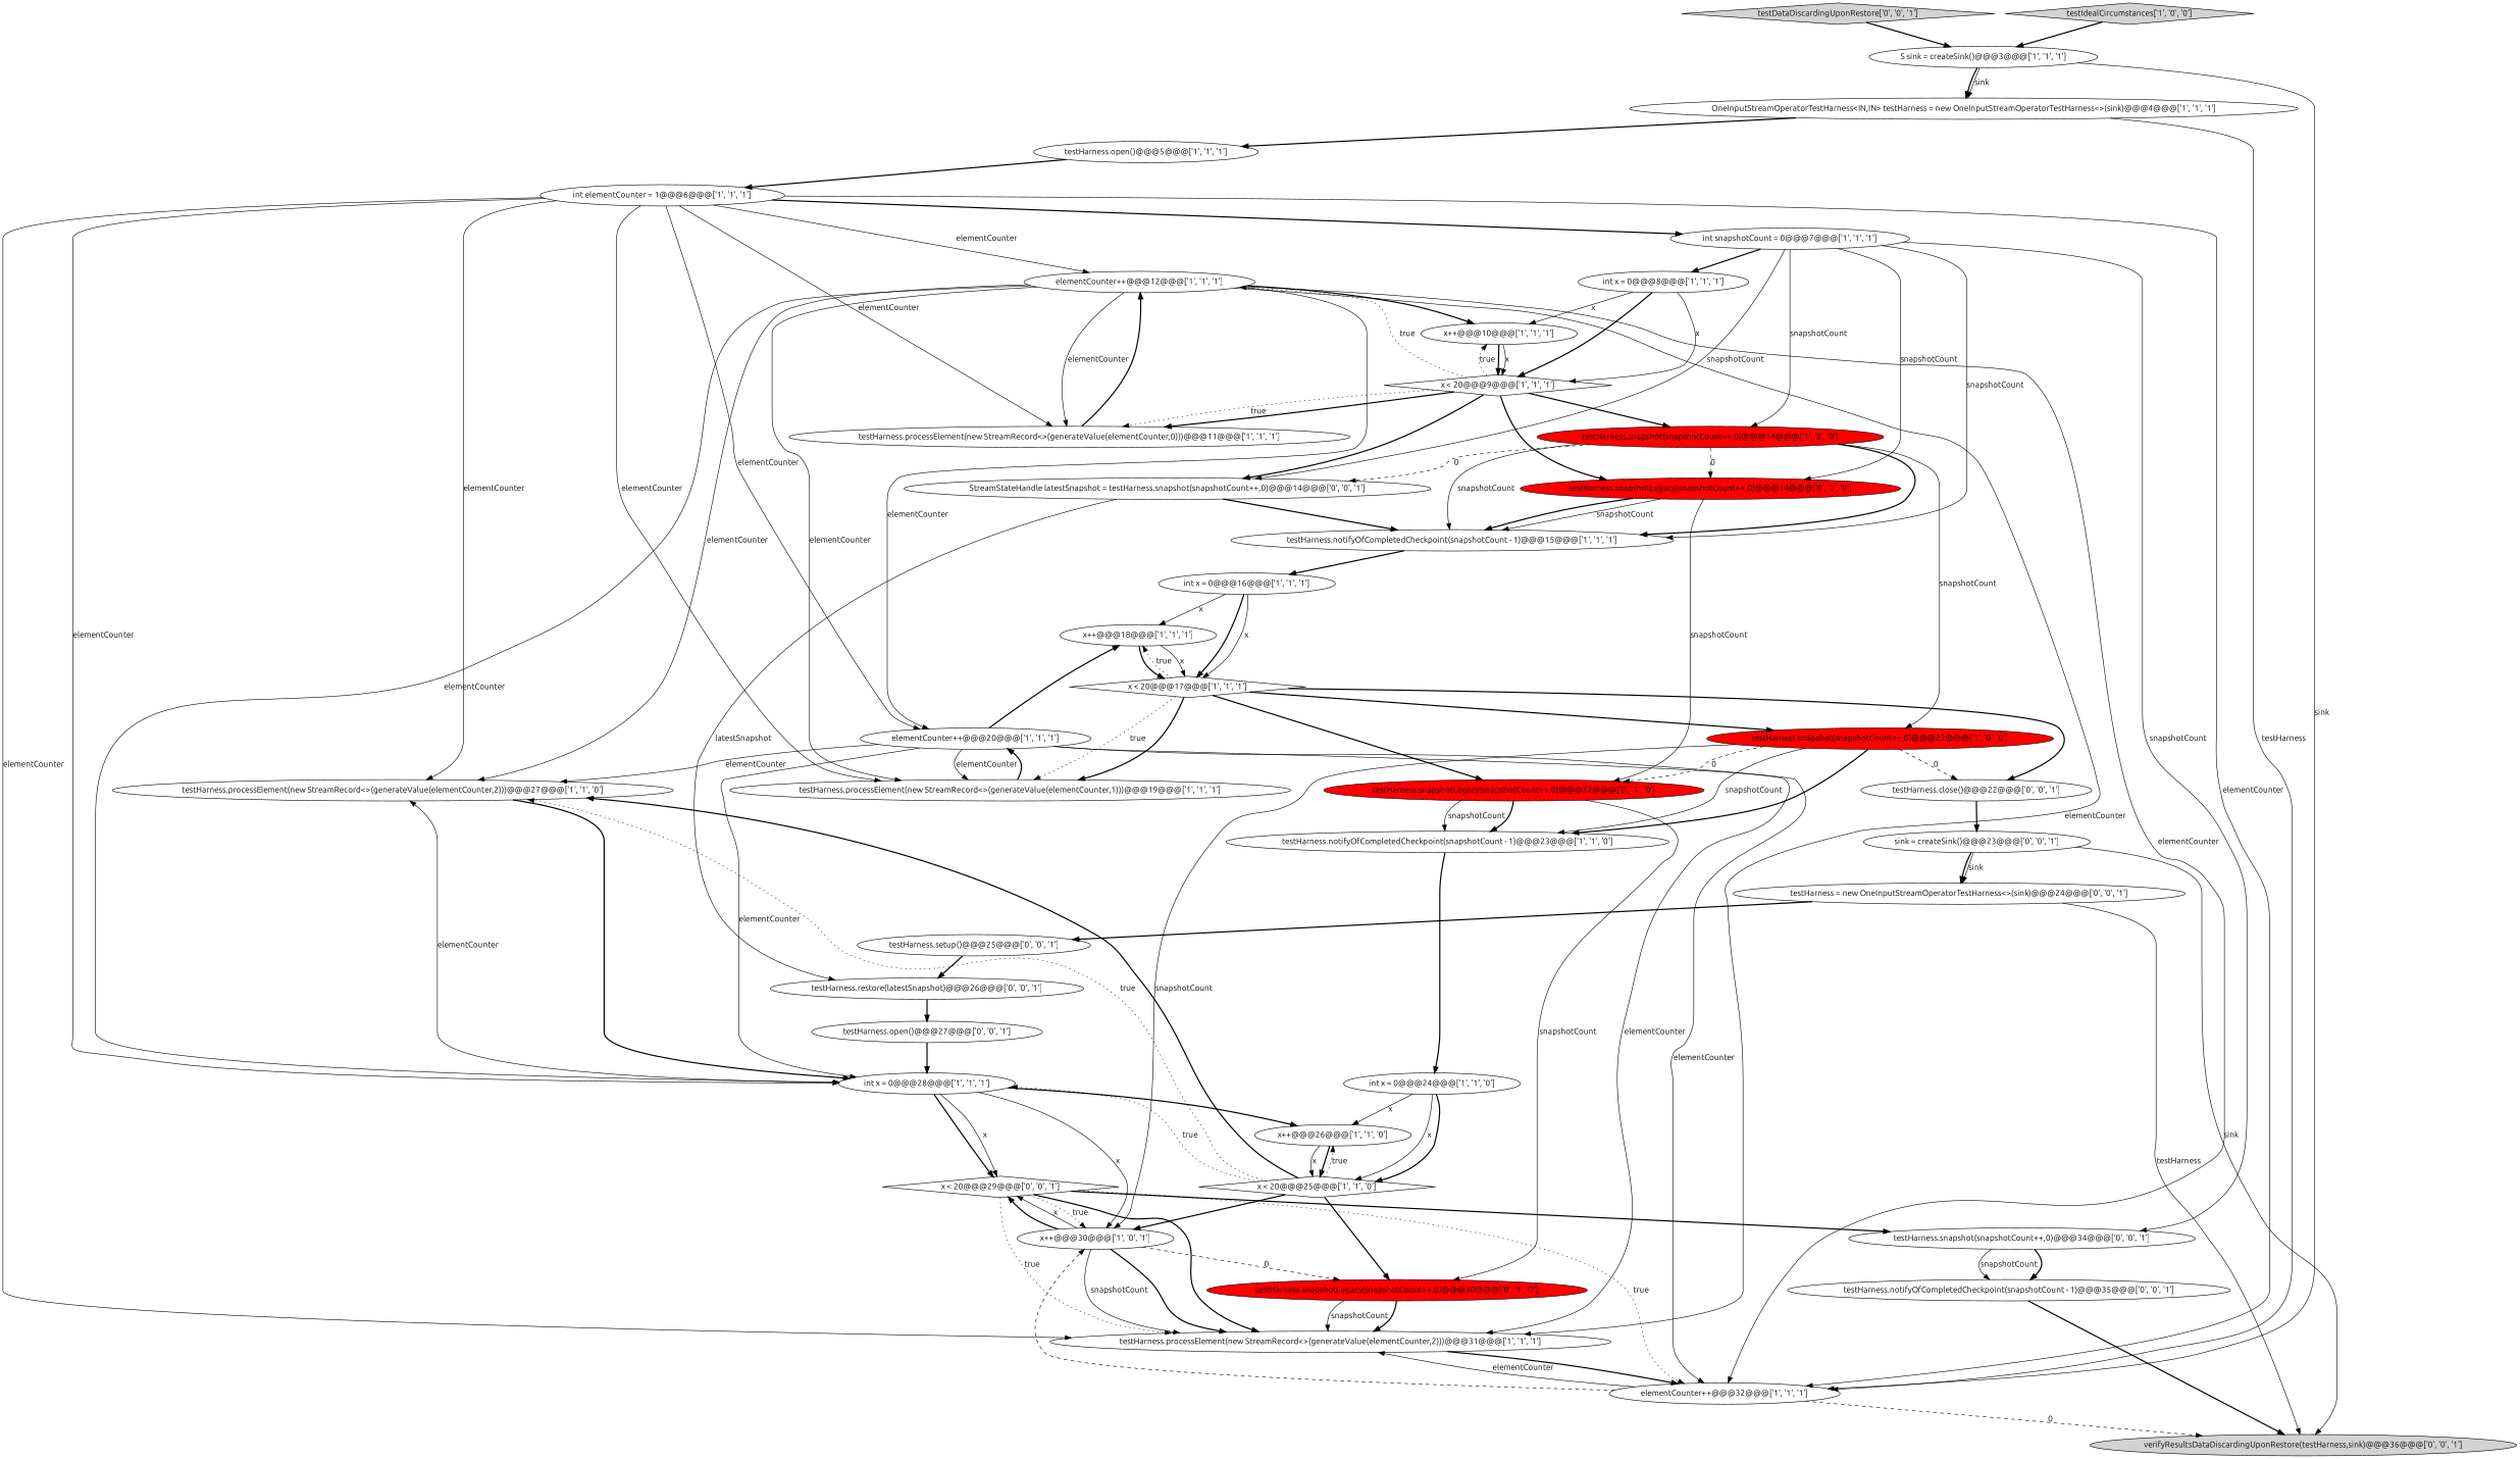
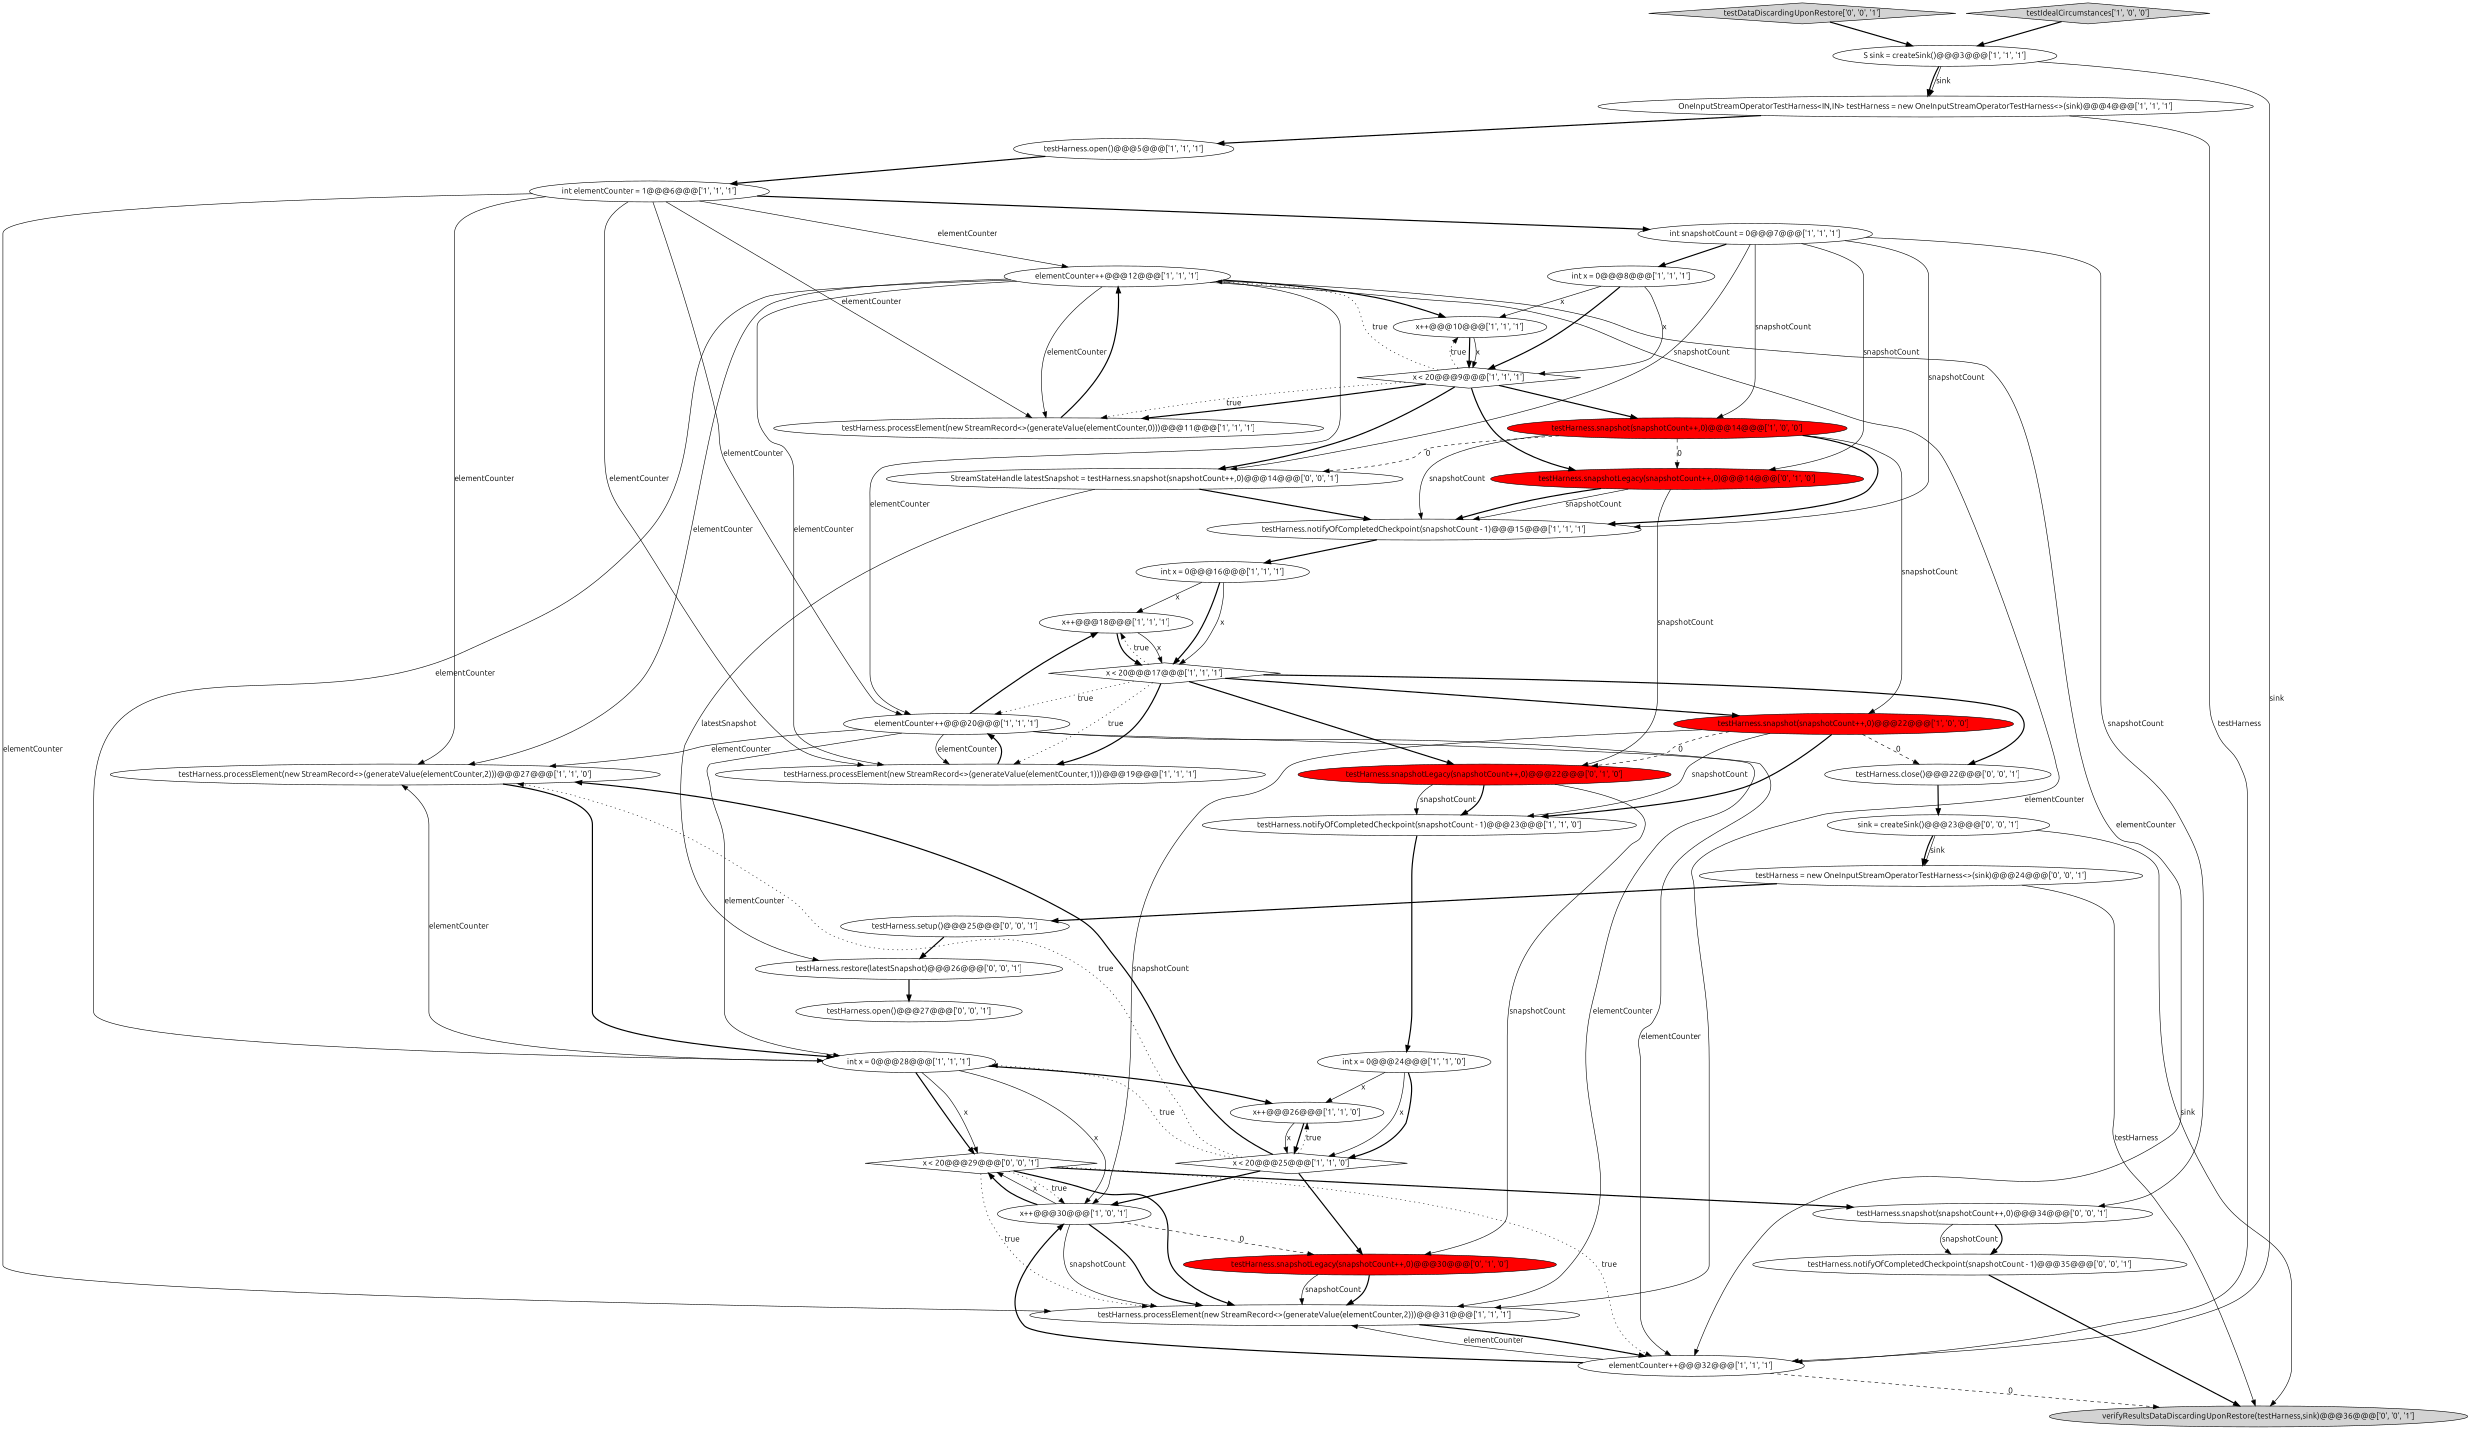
  digraph {
    fontname=Ubuntu
    node [fillcolor=white fontname=Ubuntu shape=ellipse style=filled]
    edge [fontname=Ubuntu style=solid]
    n1 [label="testHarness.processElement(new StreamRecord<>(generateValue(elementCounter,2)))@@@27@@@['1', '1', '0']"]
    n2 [label="int x = 0@@@28@@@['1', '1', '1']"]
    n3 [label="x++@@@30@@@['1', '0', '1']"]
    n4 [label="x++@@@26@@@['1', '1', '0']"]
    n5 [label="x < 20@@@29@@@['0', '0', '1']" shape=diamond]
    n6 [label="int x = 0@@@8@@@['1', '1', '1']"]
    n7 [label="x++@@@10@@@['1', '1', '1']"]
    n8 [label="x < 20@@@9@@@['1', '1', '1']" shape=diamond]
    n9 [label="testHarness.processElement(new StreamRecord<>(generateValue(elementCounter,0)))@@@11@@@['1', '1', '1']"]
    n10 [label="elementCounter++@@@12@@@['1', '1', '1']"]
    n11 [fillcolor=red label="testHarness.snapshot(snapshotCount++,0)@@@14@@@['1', '0', '0']"]
    n12 [label="StreamStateHandle latestSnapshot = testHarness.snapshot(snapshotCount++,0)@@@14@@@['0', '0', '1']"]
    n13 [fillcolor=red label="testHarness.snapshotLegacy(snapshotCount++,0)@@@14@@@['0', '1', '0']"]
    n14 [label="testHarness.close()@@@22@@@['0', '0', '1']"]
    n15 [label="sink = createSink()@@@23@@@['0', '0', '1']"]
    n16 [fillcolor=lightgray label="verifyResultsDataDiscardingUponRestore(testHarness,sink)@@@36@@@['0', '0', '1']"]
    n17 [label="testHarness = new OneInputStreamOperatorTestHarness<>(sink)@@@24@@@['0', '0', '1']"]
    n18 [fillcolor=lightgray label="testDataDiscardingUponRestore['0', '0', '1']" shape=diamond]
    n19 [label="S sink = createSink()@@@3@@@['1', '1', '1']"]
    n20 [label="elementCounter++@@@32@@@['1', '1', '1']"]
    n21 [label="OneInputStreamOperatorTestHarness<IN,IN> testHarness = new OneInputStreamOperatorTestHarness<>(sink)@@@4@@@['1', '1', '1']"]
    n22 [label="x < 20@@@25@@@['1', '1', '0']" shape=diamond]
    n23 [fillcolor=red label="testHarness.snapshotLegacy(snapshotCount++,0)@@@30@@@['0', '1', '0']"]
    n24 [label="testHarness.processElement(new StreamRecord<>(generateValue(elementCounter,2)))@@@31@@@['1', '1', '1']"]
    n25 [label="testHarness.notifyOfCompletedCheckpoint(snapshotCount - 1)@@@35@@@['0', '0', '1']"]
    n26 [label="x++@@@18@@@['1', '1', '1']"]
    n27 [label="x < 20@@@17@@@['1', '1', '1']" shape=diamond]
    n28 [fillcolor=red label="testHarness.snapshotLegacy(snapshotCount++,0)@@@22@@@['0', '1', '0']"]
    n29 [fillcolor=red label="testHarness.snapshot(snapshotCount++,0)@@@22@@@['1', '0', '0']"]
    n30 [label="testHarness.processElement(new StreamRecord<>(generateValue(elementCounter,1)))@@@19@@@['1', '1', '1']"]
    n31 [label="elementCounter++@@@20@@@['1', '1', '1']"]
    n32 [label="int x = 0@@@16@@@['1', '1', '1']"]
    n33 [label="testHarness.notifyOfCompletedCheckpoint(snapshotCount - 1)@@@15@@@['1', '1', '1']"]
    n34 [label="int x = 0@@@24@@@['1', '1', '0']"]
    n35 [label="testHarness.open()@@@5@@@['1', '1', '1']"]
    n36 [label="testHarness.snapshot(snapshotCount++,0)@@@34@@@['0', '0', '1']"]
    n37 [label="testHarness.notifyOfCompletedCheckpoint(snapshotCount - 1)@@@23@@@['1', '1', '0']"]
    n38 [label="testHarness.setup()@@@25@@@['0', '0', '1']"]
    n39 [label="testHarness.restore(latestSnapshot)@@@26@@@['0', '0', '1']"]
    n40 [label="testHarness.open()@@@27@@@['0', '0', '1']"]
    n41 [label="int elementCounter = 1@@@6@@@['1', '1', '1']"]
    n42 [label="int snapshotCount = 0@@@7@@@['1', '1', '1']"]
    n43 [fillcolor=lightgray label="testIdealCircumstances['1', '0', '0']" shape=diamond]
    n1 -> n2 [style=bold]
    n2 -> n1 [label=elementCounter]
    n2 -> n3 [label=x]
    n2 -> n4 [style=bold]
    n2 -> n5 [style=bold]
    n2 -> n5 [label=x]
    n3 -> n5 [style=bold]
    n3 -> n5 [label=x]
    n3 -> n23 [label=0 style=dashed]
    n3 -> n24 [label=snapshotCount]
    n3 -> n24 [style=bold]
    n4 -> n22 [label=x]
    n4 -> n22 [style=bold]
    n5 -> n3 [label=true style=dotted]
    n5 -> n20 [label=true style=dotted]
    n5 -> n24 [style=bold]
    n5 -> n24 [label=true style=dotted]
    n5 -> n36 [style=bold]
    n6 -> n7 [label=x]
    n6 -> n8 [label=x]
    n6 -> n8 [style=bold]
    n7 -> n8 [style=bold]
    n7 -> n8 [label=x]
    n8 -> n7 [label=true style=dotted]
    n8 -> n9 [style=bold]
    n8 -> n9 [label=true style=dotted]
    n8 -> n10 [label=true style=dotted]
    n8 -> n11 [style=bold]
    n8 -> n12 [style=bold]
    n8 -> n13 [style=bold]
    n9 -> n10 [style=bold]
    n10 -> n1 [label=elementCounter]
    n10 -> n2 [label=elementCounter]
    n10 -> n7 [style=bold]
    n10 -> n9 [label=elementCounter]
    n10 -> n20 [label=elementCounter]
    n10 -> n24 [label=elementCounter]
    n10 -> n30 [label=elementCounter]
    n10 -> n31 [label=elementCounter]
    n11 -> n12 [label=0 style=dashed]
    n11 -> n13 [label=0 style=dashed]
    n11 -> n29 [label=snapshotCount]
    n11 -> n33 [label=snapshotCount]
    n11 -> n33 [style=bold]
    n12 -> n33 [style=bold]
    n12 -> n39 [label=latestSnapshot]
    n13 -> n28 [label=snapshotCount]
    n13 -> n33 [label=snapshotCount]
    n13 -> n33 [style=bold]
    n14 -> n15 [style=bold]
    n15 -> n16 [label=sink]
    n15 -> n17 [label=sink]
    n15 -> n17 [style=bold]
    n17 -> n16 [label=testHarness]
    n17 -> n38 [style=bold]
    n18 -> n19 [style=bold]
    n19 -> n20 [label=sink]
    n19 -> n21 [label=sink]
    n19 -> n21 [style=bold]
-   n20 -> n3 [style=dashed]
+   n20 -> n3 [style=bold]
    n20 -> n16 [label=0 style=dashed]
    n20 -> n24 [label=elementCounter]
    n21 -> n20 [label=testHarness]
    n21 -> n35 [style=bold]
    n22 -> n1 [label=true style=dotted]
    n22 -> n1 [style=bold]
    n22 -> n2 [label=true style=dotted]
    n22 -> n3 [style=bold]
    n22 -> n4 [label=true style=dotted]
    n22 -> n23 [style=bold]
    n23 -> n24 [label=snapshotCount]
    n23 -> n24 [style=bold]
    n24 -> n20 [style=bold]
    n25 -> n16 [style=bold]
    n26 -> n27 [label=x]
    n26 -> n27 [style=bold]
    n27 -> n14 [style=bold]
    n27 -> n26 [label=true style=dotted]
    n27 -> n28 [style=bold]
    n27 -> n29 [style=bold]
    n27 -> n30 [label=true style=dotted]
    n27 -> n30 [style=bold]
+   n27 -> n31 [label=true style=dotted]
    n28 -> n23 [label=snapshotCount]
    n28 -> n37 [label=snapshotCount]
    n28 -> n37 [style=bold]
    n29 -> n3 [label=snapshotCount]
    n29 -> n14 [label=0 style=dashed]
    n29 -> n28 [label=0 style=dashed]
    n29 -> n37 [style=bold]
    n29 -> n37 [label=snapshotCount]
    n30 -> n31 [style=bold]
    n31 -> n1 [label=elementCounter]
    n31 -> n2 [label=elementCounter]
    n31 -> n20 [label=elementCounter]
    n31 -> n24 [label=elementCounter]
    n31 -> n26 [style=bold]
    n31 -> n30 [label=elementCounter]
    n32 -> n26 [label=x]
    n32 -> n27 [style=bold]
    n32 -> n27 [label=x]
    n33 -> n32 [style=bold]
    n34 -> n4 [label=x]
    n34 -> n22 [label=x]
    n34 -> n22 [style=bold]
    n35 -> n41 [style=bold]
    n36 -> n25 [style=bold]
    n36 -> n25 [label=snapshotCount]
    n37 -> n34 [style=bold]
    n38 -> n39 [style=bold]
    n39 -> n40 [style=bold]
-   n40 -> n2 [style=bold]
    n41 -> n1 [label=elementCounter]
-   n41 -> n2 [label=elementCounter]
    n41 -> n9 [label=elementCounter]
    n41 -> n10 [label=elementCounter]
-   n41 -> n20 [label=elementCounter]
    n41 -> n24 [label=elementCounter]
    n41 -> n30 [label=elementCounter]
    n41 -> n31 [label=elementCounter]
    n41 -> n42 [style=bold]
    n42 -> n6 [style=bold]
    n42 -> n11 [label=snapshotCount]
    n42 -> n12 [label=snapshotCount]
    n42 -> n13 [label=snapshotCount]
    n42 -> n33 [label=snapshotCount]
    n42 -> n36 [label=snapshotCount]
    n43 -> n19 [style=bold]
  }
